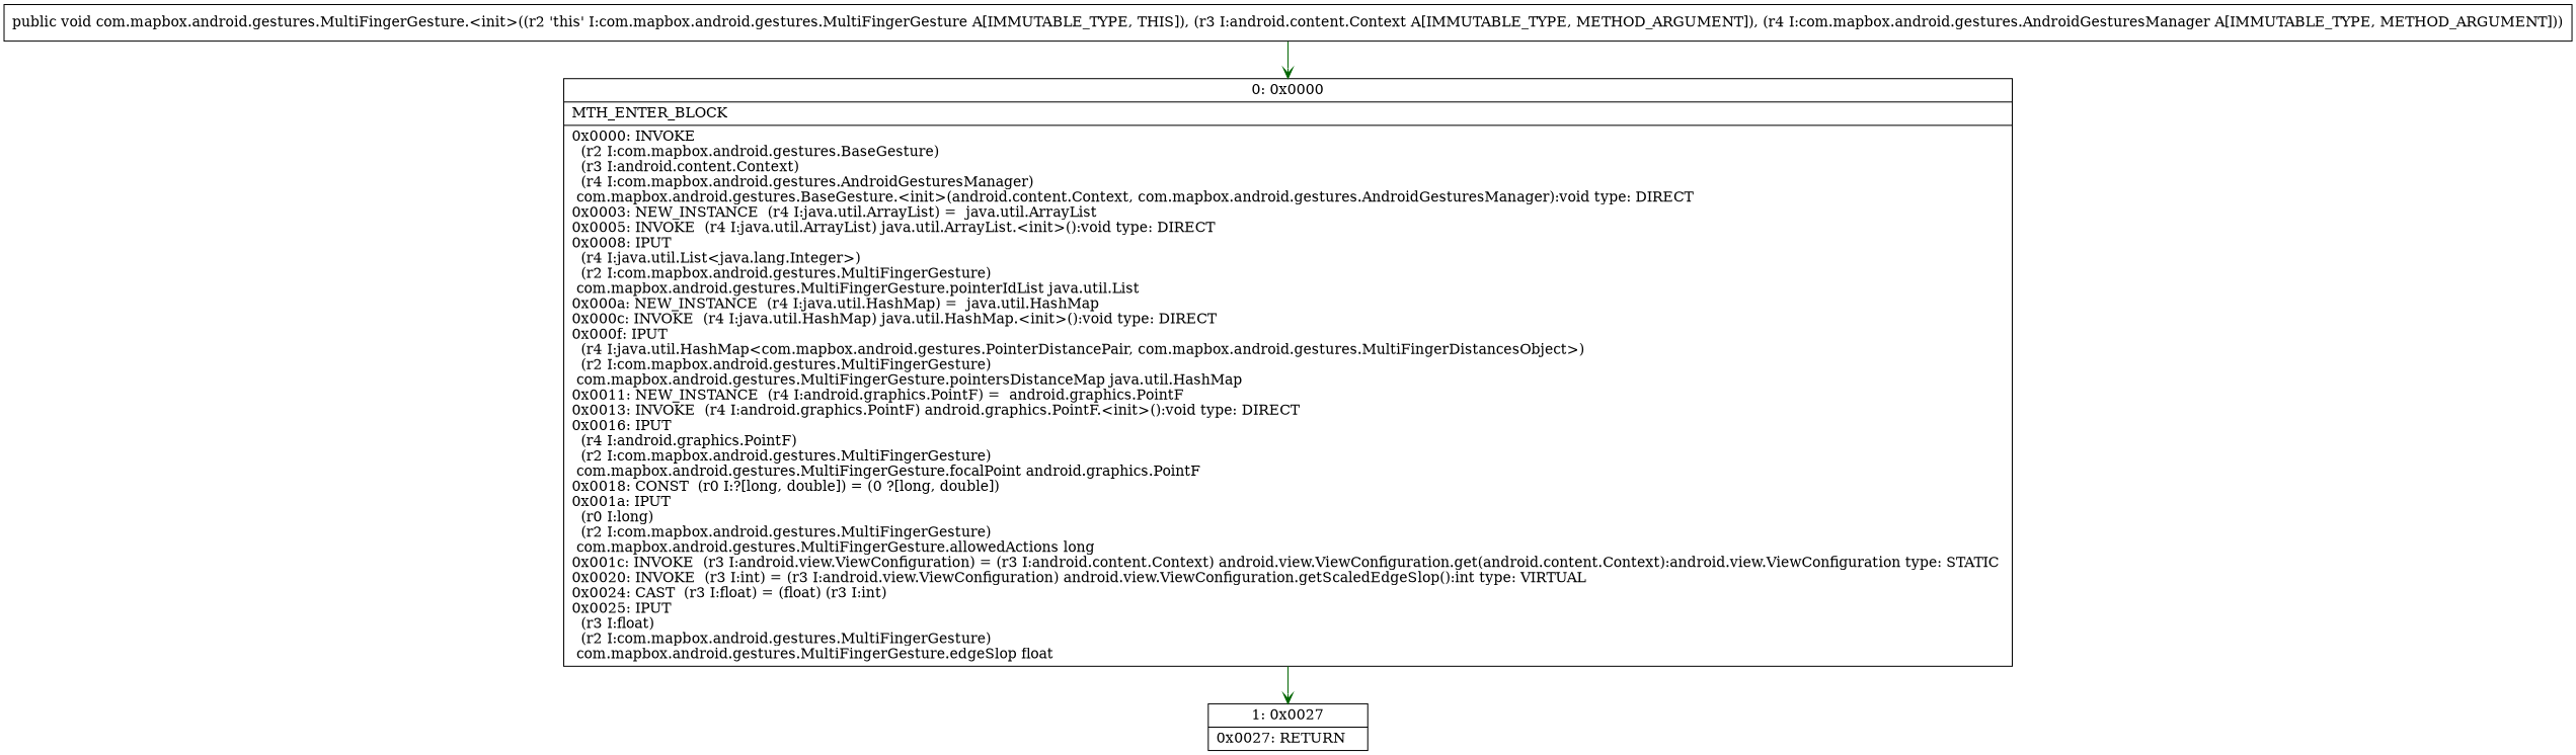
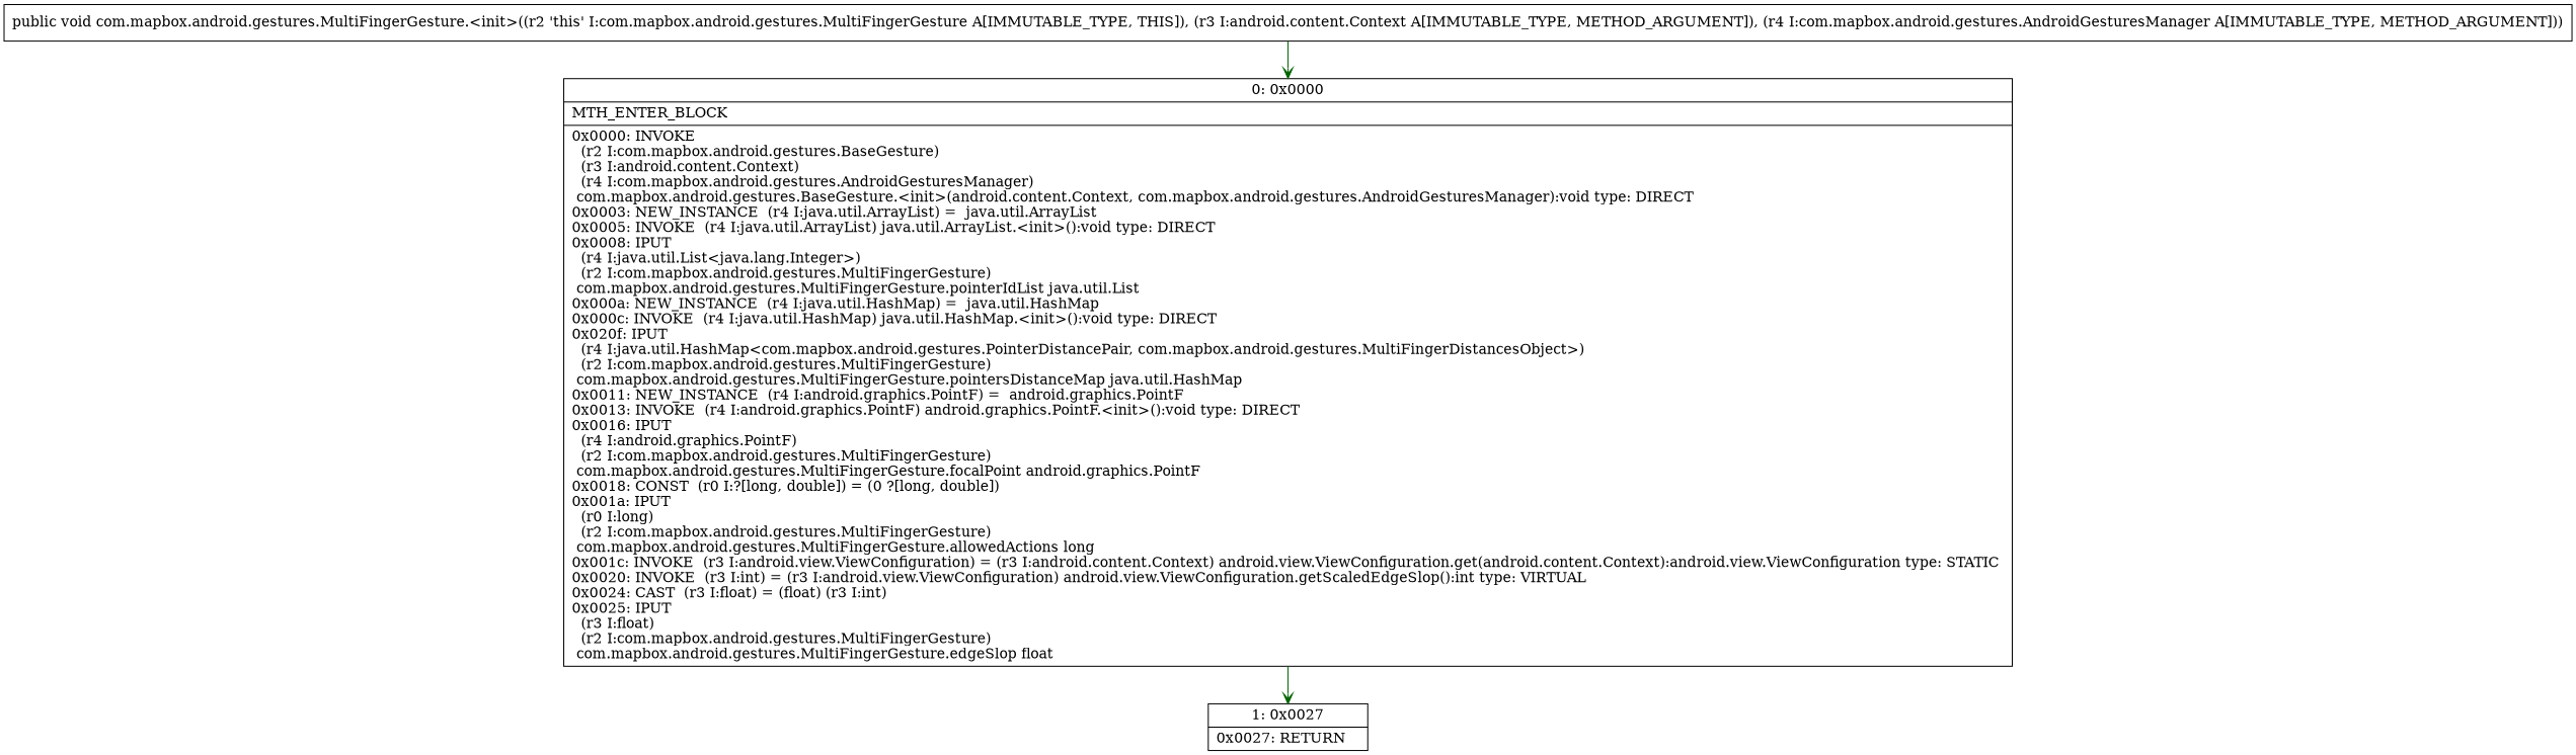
  digraph {
    node [shape=record]
    edge [color=darkgreen arrowhead=vee]
-   n1 [label="{0\:\ 0x0000|MTH_ENTER_BLOCK\l|0x0000: INVOKE  \l  (r2 I:com.mapbox.android.gestures.BaseGesture)\l  (r3 I:android.content.Context)\l  (r4 I:com.mapbox.android.gestures.AndroidGesturesManager)\l com.mapbox.android.gestures.BaseGesture.\<init\>(android.content.Context, com.mapbox.android.gestures.AndroidGesturesManager):void type: DIRECT \l0x0003: NEW_INSTANCE  (r4 I:java.util.ArrayList) =  java.util.ArrayList \l0x0005: INVOKE  (r4 I:java.util.ArrayList) java.util.ArrayList.\<init\>():void type: DIRECT \l0x0008: IPUT  \l  (r4 I:java.util.List\<java.lang.Integer\>)\l  (r2 I:com.mapbox.android.gestures.MultiFingerGesture)\l com.mapbox.android.gestures.MultiFingerGesture.pointerIdList java.util.List \l0x000a: NEW_INSTANCE  (r4 I:java.util.HashMap) =  java.util.HashMap \l0x000c: INVOKE  (r4 I:java.util.HashMap) java.util.HashMap.\<init\>():void type: DIRECT \l0x000f: IPUT  \l  (r4 I:java.util.HashMap\<com.mapbox.android.gestures.PointerDistancePair, com.mapbox.android.gestures.MultiFingerDistancesObject\>)\l  (r2 I:com.mapbox.android.gestures.MultiFingerGesture)\l com.mapbox.android.gestures.MultiFingerGesture.pointersDistanceMap java.util.HashMap \l0x0011: NEW_INSTANCE  (r4 I:android.graphics.PointF) =  android.graphics.PointF \l0x0013: INVOKE  (r4 I:android.graphics.PointF) android.graphics.PointF.\<init\>():void type: DIRECT \l0x0016: IPUT  \l  (r4 I:android.graphics.PointF)\l  (r2 I:com.mapbox.android.gestures.MultiFingerGesture)\l com.mapbox.android.gestures.MultiFingerGesture.focalPoint android.graphics.PointF \l0x0018: CONST  (r0 I:?[long, double]) = (0 ?[long, double]) \l0x001a: IPUT  \l  (r0 I:long)\l  (r2 I:com.mapbox.android.gestures.MultiFingerGesture)\l com.mapbox.android.gestures.MultiFingerGesture.allowedActions long \l0x001c: INVOKE  (r3 I:android.view.ViewConfiguration) = (r3 I:android.content.Context) android.view.ViewConfiguration.get(android.content.Context):android.view.ViewConfiguration type: STATIC \l0x0020: INVOKE  (r3 I:int) = (r3 I:android.view.ViewConfiguration) android.view.ViewConfiguration.getScaledEdgeSlop():int type: VIRTUAL \l0x0024: CAST  (r3 I:float) = (float) (r3 I:int) \l0x0025: IPUT  \l  (r3 I:float)\l  (r2 I:com.mapbox.android.gestures.MultiFingerGesture)\l com.mapbox.android.gestures.MultiFingerGesture.edgeSlop float \l}"]
+   n1 [label="{0\:\ 0x0000|MTH_ENTER_BLOCK\l|0x0000: INVOKE  \l  (r2 I:com.mapbox.android.gestures.BaseGesture)\l  (r3 I:android.content.Context)\l  (r4 I:com.mapbox.android.gestures.AndroidGesturesManager)\l com.mapbox.android.gestures.BaseGesture.\<init\>(android.content.Context, com.mapbox.android.gestures.AndroidGesturesManager):void type: DIRECT \l0x0003: NEW_INSTANCE  (r4 I:java.util.ArrayList) =  java.util.ArrayList \l0x0005: INVOKE  (r4 I:java.util.ArrayList) java.util.ArrayList.\<init\>():void type: DIRECT \l0x0008: IPUT  \l  (r4 I:java.util.List\<java.lang.Integer\>)\l  (r2 I:com.mapbox.android.gestures.MultiFingerGesture)\l com.mapbox.android.gestures.MultiFingerGesture.pointerIdList java.util.List \l0x000a: NEW_INSTANCE  (r4 I:java.util.HashMap) =  java.util.HashMap \l0x000c: INVOKE  (r4 I:java.util.HashMap) java.util.HashMap.\<init\>():void type: DIRECT \l0x020f: IPUT  \l  (r4 I:java.util.HashMap\<com.mapbox.android.gestures.PointerDistancePair, com.mapbox.android.gestures.MultiFingerDistancesObject\>)\l  (r2 I:com.mapbox.android.gestures.MultiFingerGesture)\l com.mapbox.android.gestures.MultiFingerGesture.pointersDistanceMap java.util.HashMap \l0x0011: NEW_INSTANCE  (r4 I:android.graphics.PointF) =  android.graphics.PointF \l0x0013: INVOKE  (r4 I:android.graphics.PointF) android.graphics.PointF.\<init\>():void type: DIRECT \l0x0016: IPUT  \l  (r4 I:android.graphics.PointF)\l  (r2 I:com.mapbox.android.gestures.MultiFingerGesture)\l com.mapbox.android.gestures.MultiFingerGesture.focalPoint android.graphics.PointF \l0x0018: CONST  (r0 I:?[long, double]) = (0 ?[long, double]) \l0x001a: IPUT  \l  (r0 I:long)\l  (r2 I:com.mapbox.android.gestures.MultiFingerGesture)\l com.mapbox.android.gestures.MultiFingerGesture.allowedActions long \l0x001c: INVOKE  (r3 I:android.view.ViewConfiguration) = (r3 I:android.content.Context) android.view.ViewConfiguration.get(android.content.Context):android.view.ViewConfiguration type: STATIC \l0x0020: INVOKE  (r3 I:int) = (r3 I:android.view.ViewConfiguration) android.view.ViewConfiguration.getScaledEdgeSlop():int type: VIRTUAL \l0x0024: CAST  (r3 I:float) = (float) (r3 I:int) \l0x0025: IPUT  \l  (r3 I:float)\l  (r2 I:com.mapbox.android.gestures.MultiFingerGesture)\l com.mapbox.android.gestures.MultiFingerGesture.edgeSlop float \l}"]
    n2 [label="{1\:\ 0x0027|0x0027: RETURN   \l}"]
    n3 [label="{public void com.mapbox.android.gestures.MultiFingerGesture.\<init\>((r2 'this' I:com.mapbox.android.gestures.MultiFingerGesture A[IMMUTABLE_TYPE, THIS]), (r3 I:android.content.Context A[IMMUTABLE_TYPE, METHOD_ARGUMENT]), (r4 I:com.mapbox.android.gestures.AndroidGesturesManager A[IMMUTABLE_TYPE, METHOD_ARGUMENT])) }"]
    n1 -> n2
    n3 -> n1
  }
